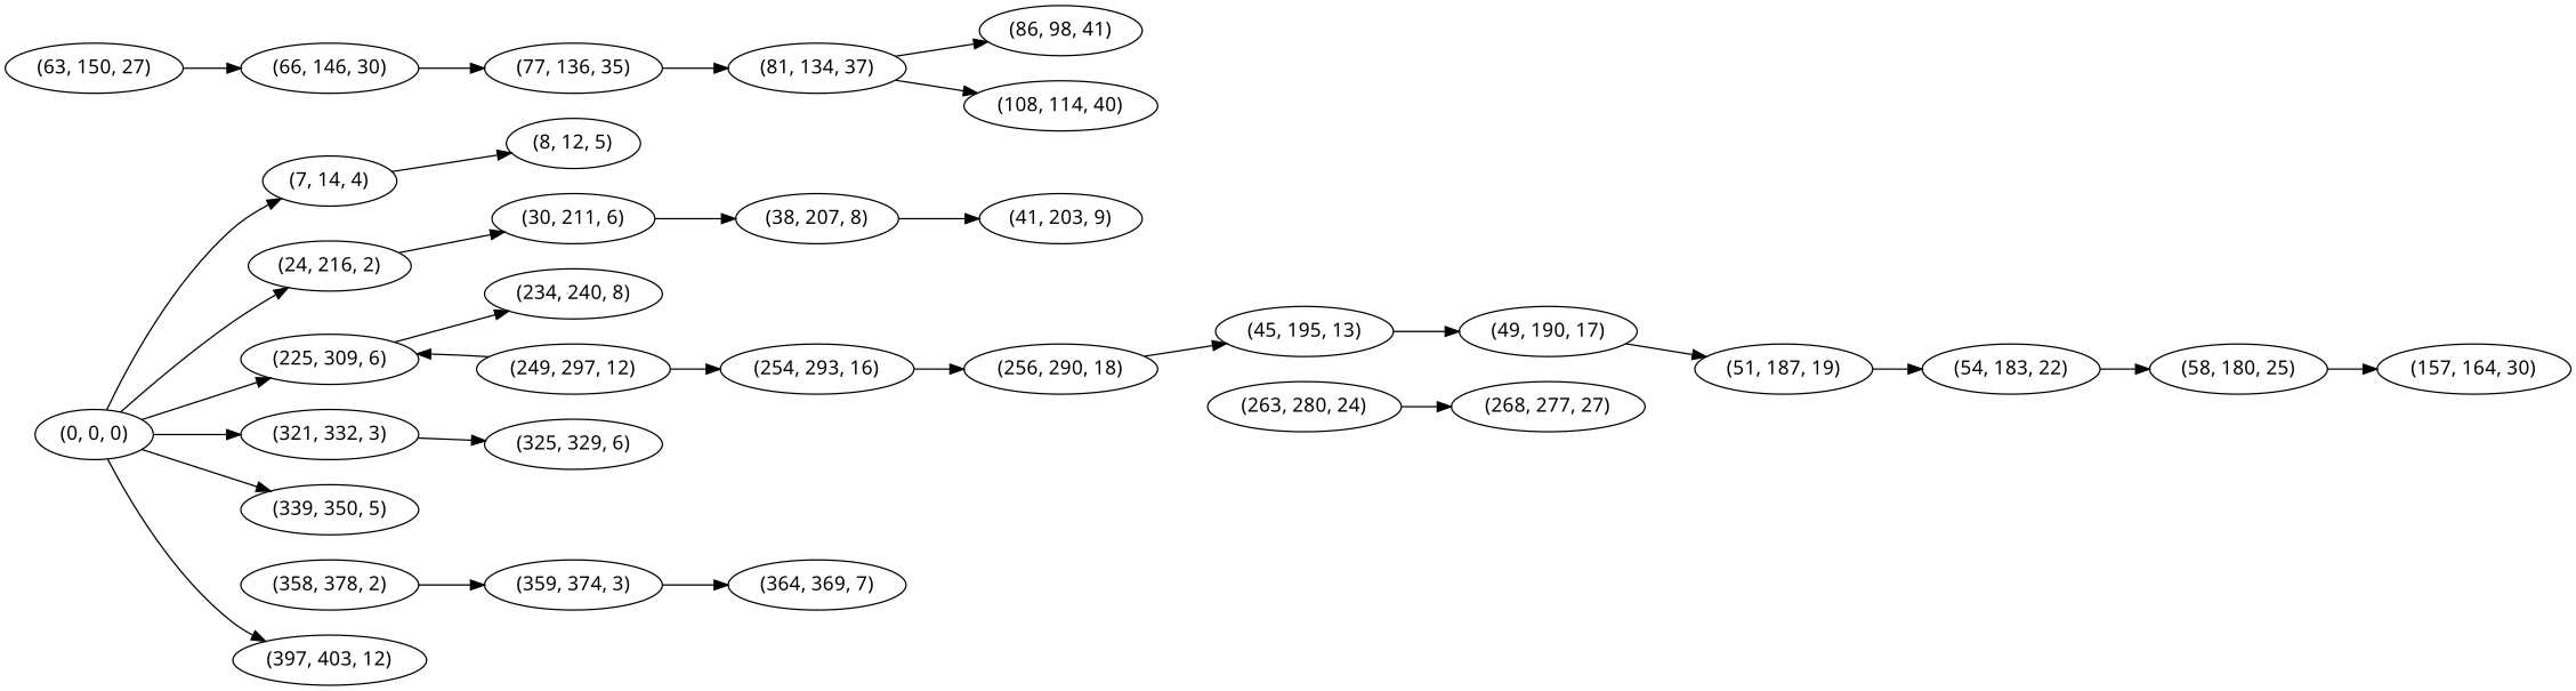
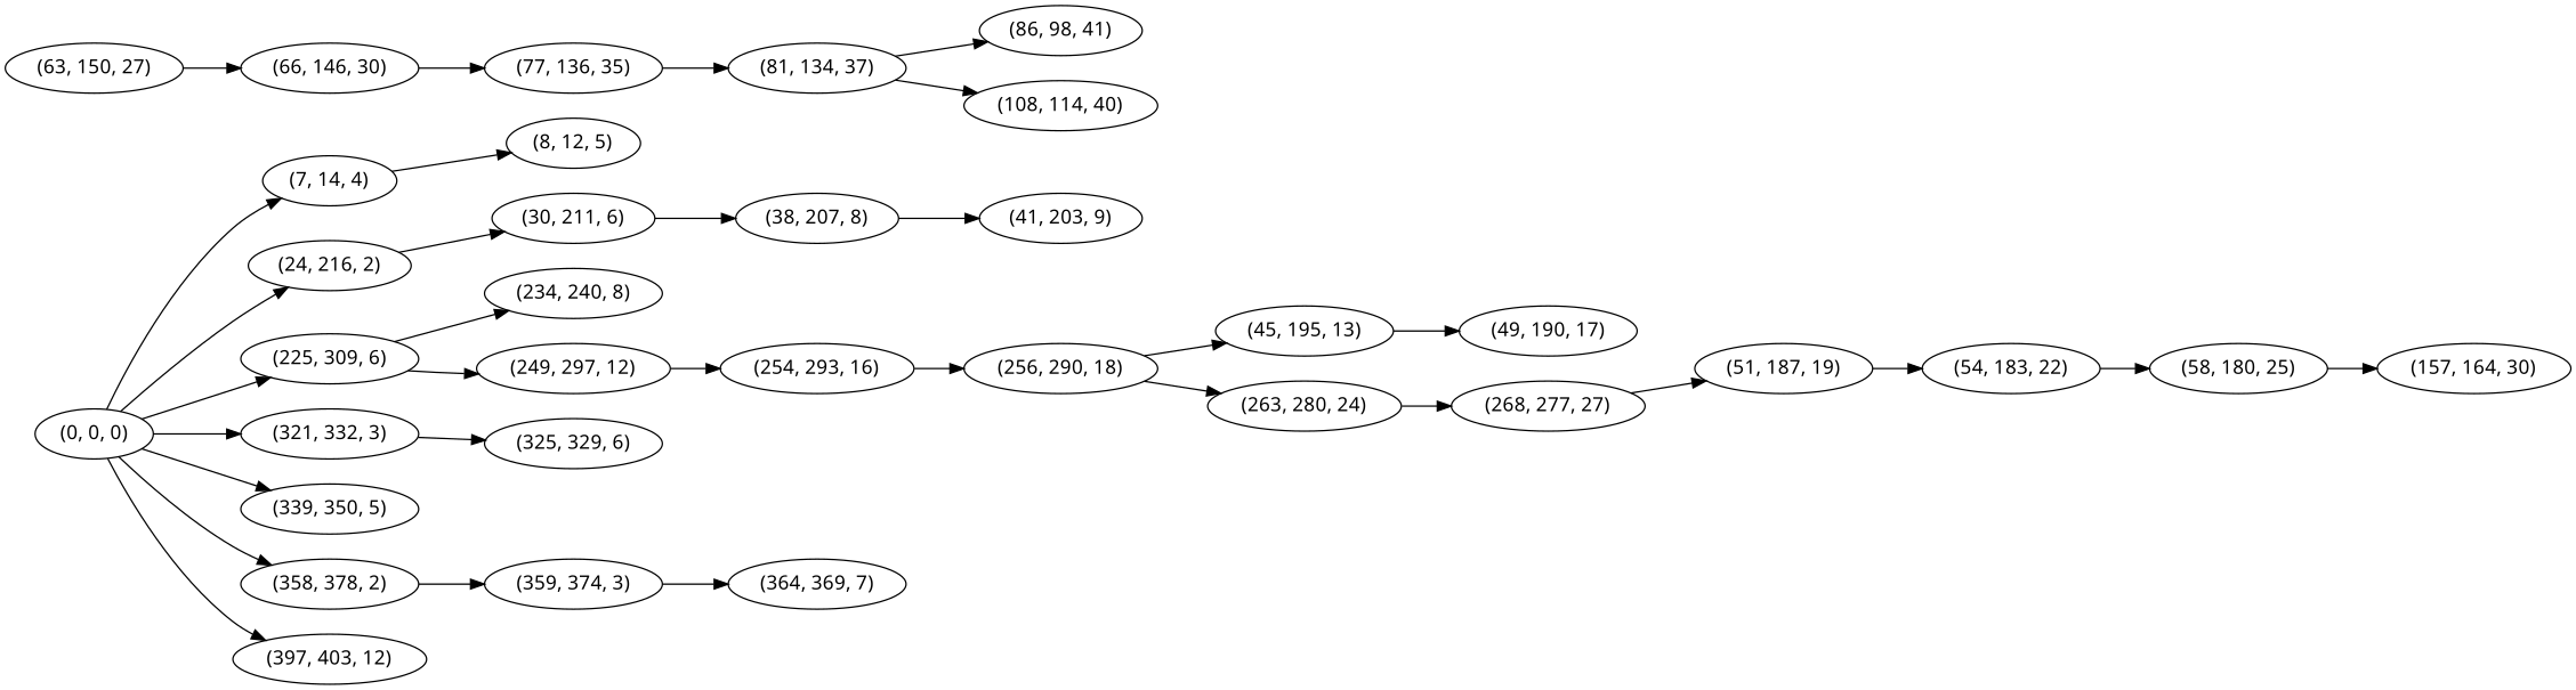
  digraph {
    fontname="Noto Sans"
    rankdir=LR
    node [fontname="Noto Sans"]
    edge [fontname="Noto Sans"]
    "(0, 0, 0)"
    "(7, 14, 4)"
    "(24, 216, 2)"
    "(225, 309, 6)"
    "(321, 332, 3)"
    "(339, 350, 5)"
    "(358, 378, 2)"
    "(397, 403, 12)"
    "(8, 12, 5)"
    "(30, 211, 6)"
    "(234, 240, 8)"
    "(249, 297, 12)"
    "(325, 329, 6)"
    "(359, 374, 3)"
    "(38, 207, 8)"
    "(41, 203, 9)"
    "(45, 195, 13)"
    "(49, 190, 17)"
    "(51, 187, 19)"
    "(54, 183, 22)"
    "(58, 180, 25)"
    "(157, 164, 30)"
    "(63, 150, 27)"
    "(66, 146, 30)"
    "(77, 136, 35)"
    "(81, 134, 37)"
    "(86, 98, 41)"
    "(108, 114, 40)"
    "(254, 293, 16)"
    "(256, 290, 18)"
    "(263, 280, 24)"
    "(268, 277, 27)"
    "(364, 369, 7)"
    "(0, 0, 0)" -> "(7, 14, 4)"
    "(0, 0, 0)" -> "(24, 216, 2)"
    "(0, 0, 0)" -> "(225, 309, 6)"
    "(0, 0, 0)" -> "(321, 332, 3)"
    "(0, 0, 0)" -> "(339, 350, 5)"
+   "(0, 0, 0)" -> "(358, 378, 2)"
    "(0, 0, 0)" -> "(397, 403, 12)"
    "(7, 14, 4)" -> "(8, 12, 5)"
    "(24, 216, 2)" -> "(30, 211, 6)"
    "(225, 309, 6)" -> "(234, 240, 8)"
-   "(249, 297, 12)" -> "(225, 309, 6)"
+   "(225, 309, 6)" -> "(249, 297, 12)"
    "(321, 332, 3)" -> "(325, 329, 6)"
    "(358, 378, 2)" -> "(359, 374, 3)"
    "(30, 211, 6)" -> "(38, 207, 8)"
    "(249, 297, 12)" -> "(254, 293, 16)"
    "(359, 374, 3)" -> "(364, 369, 7)"
    "(38, 207, 8)" -> "(41, 203, 9)"
    "(45, 195, 13)" -> "(49, 190, 17)"
-   "(49, 190, 17)" -> "(51, 187, 19)"
+   "(268, 277, 27)" -> "(51, 187, 19)"
    "(51, 187, 19)" -> "(54, 183, 22)"
    "(54, 183, 22)" -> "(58, 180, 25)"
    "(58, 180, 25)" -> "(157, 164, 30)"
    "(63, 150, 27)" -> "(66, 146, 30)"
    "(66, 146, 30)" -> "(77, 136, 35)"
    "(77, 136, 35)" -> "(81, 134, 37)"
    "(81, 134, 37)" -> "(86, 98, 41)"
    "(81, 134, 37)" -> "(108, 114, 40)"
    "(254, 293, 16)" -> "(256, 290, 18)"
    "(256, 290, 18)" -> "(45, 195, 13)"
+   "(256, 290, 18)" -> "(263, 280, 24)"
    "(263, 280, 24)" -> "(268, 277, 27)"
  }
